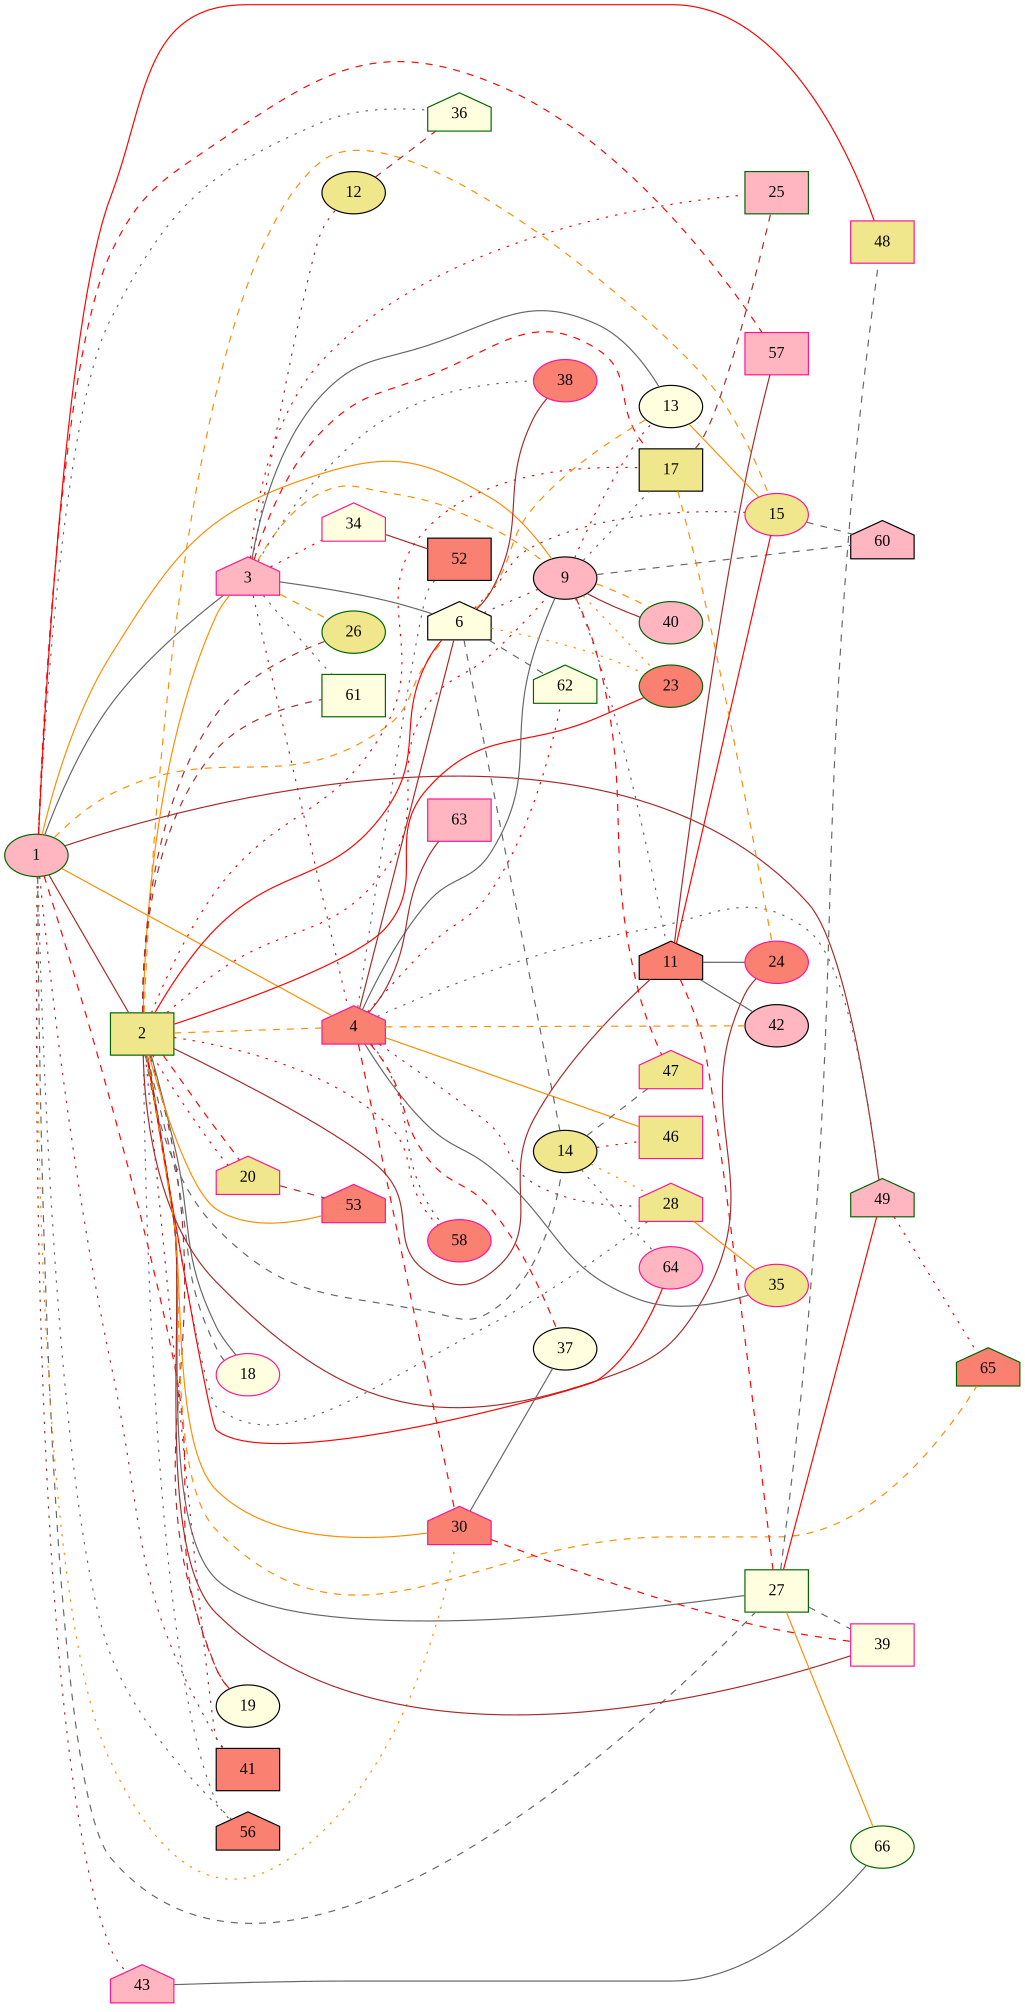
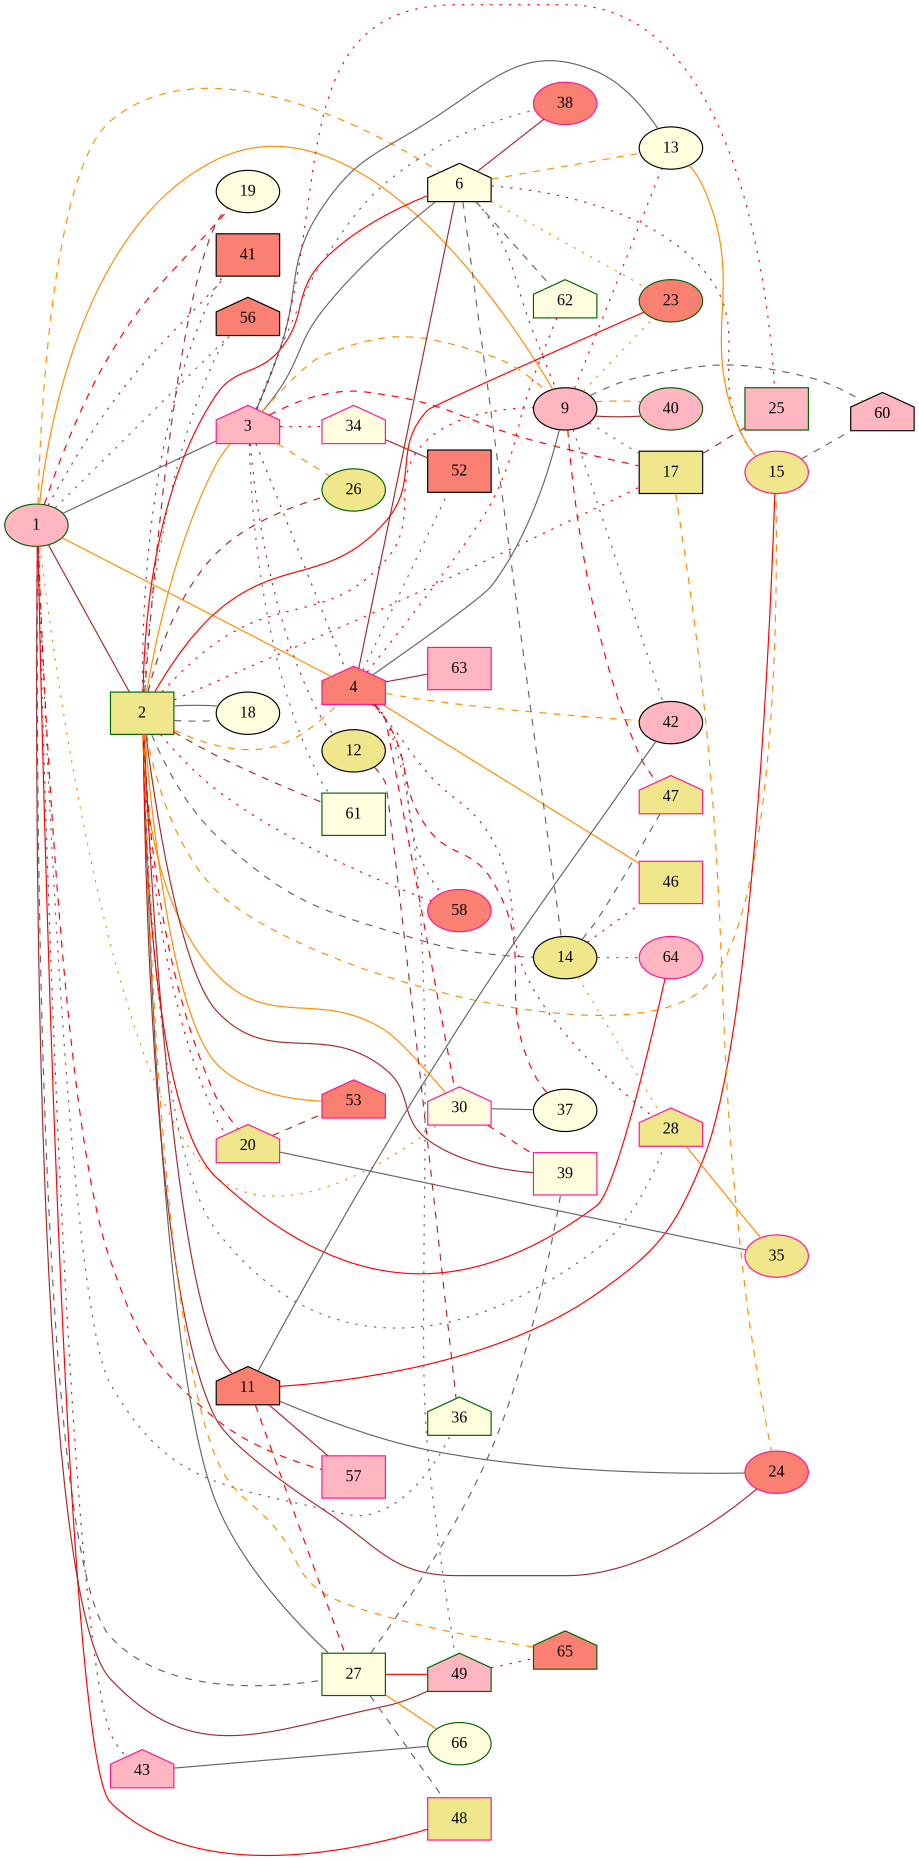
  graph {
    fontname="Liberation Serif"
    rankdir=LR
    node [color=deeppink fillcolor=lightpink fontname="Liberation Serif" shape=ellipse style=filled]
    edge [color=gray40 fontname="Liberation Serif" style=solid]
    1 [color=darkgreen super="+10"]
    2 [color=darkgreen fillcolor=khaki shape=box super="+5"]
    3 [shape=house super="+7"]
    4 [fillcolor=salmon shape=house super="+8"]
    6 [color=black fillcolor=lightyellow shape=house super="+16"]
    9 [color=black super="+54"]
    19 [color=black fillcolor=lightyellow]
    27 [color=darkgreen fillcolor=lightyellow shape=box super="+45"]
-   30 [fillcolor=salmon shape=house super="+50"]
+   30 [fillcolor=lightyellow shape=house super="+50"]
    36 [color=darkgreen fillcolor=lightyellow shape=house]
    41 [color=black fillcolor=salmon shape=box]
    43 [shape=house]
    48 [fillcolor=khaki shape=box]
    49 [color=darkgreen shape=house super="+59"]
    56 [color=black fillcolor=salmon shape=house]
    57 [shape=box]
    11 [color=black fillcolor=salmon shape=house super="+21"]
    14 [color=black fillcolor=khaki super="+33"]
    15 [fillcolor=khaki super="+32"]
    17 [color=black fillcolor=khaki shape=box super="+22"]
-   18 [fillcolor=lightyellow]
+   18 [color=black fillcolor=lightyellow]
    20 [fillcolor=khaki shape=house]
    23 [color=darkgreen fillcolor=salmon super="+55"]
    24 [fillcolor=salmon super="+51"]
    26 [color=darkgreen fillcolor=khaki]
    28 [fillcolor=khaki shape=house]
    39 [fillcolor=lightyellow shape=box super="+44"]
    53 [fillcolor=salmon shape=house]
    58 [fillcolor=salmon]
    61 [color=darkgreen fillcolor=lightyellow shape=box]
    64
    65 [color=darkgreen fillcolor=salmon shape=house]
    34 [fillcolor=lightyellow shape=house]
    12 [color=black fillcolor=khaki]
    13 [color=black fillcolor=lightyellow super="+29"]
    25 [color=darkgreen shape=box super="+31"]
    38 [fillcolor=salmon]
    35 [fillcolor=khaki]
    37 [color=black fillcolor=lightyellow]
    42 [color=black]
    46 [fillcolor=khaki shape=box]
    52 [color=black fillcolor=salmon shape=box]
    62 [color=darkgreen fillcolor=lightyellow shape=house]
    63 [shape=box]
    40 [color=darkgreen]
    47 [fillcolor=khaki shape=house]
    60 [color=black shape=house]
    66 [color=darkgreen fillcolor=lightyellow]
    1 -- 2 [color=brown weight=4]
    1 -- 3 [weight=4]
    1 -- 4 [color=darkorange weight=4]
    1 -- 6 [color=darkorange style=dashed weight=2]
    1 -- 9 [color=darkorange weight=2]
    1 -- 19 [color=red style=dashed]
    1 -- 27 [style=dashed]
    1 -- 30 [color=darkorange style=dotted]
    1 -- 36 [style=dotted]
    1 -- 41 [color=brown style=dotted]
    1 -- 43 [color=brown style=dotted weight=2]
    1 -- 48 [color=red]
    1 -- 49 [color=brown]
    1 -- 56 [style=dotted]
    1 -- 57 [color=red style=dashed]
    2 -- 3 [color=darkorange weight=4]
    2 -- 4 [color=darkorange style=dashed weight=4]
    2 -- 6 [color=red weight=3]
    2 -- 9 [color=red style=dotted weight=2]
    2 -- 19 [color=brown style=dashed]
    2 -- 27
    2 -- 30 [color=darkorange]
    2 -- 41 [color=brown style=dotted]
    2 -- 56 [style=dotted]
    2 -- 11 [color=brown]
    2 -- 14 [style=dashed]
    2 -- 15 [color=darkorange style=dashed]
    2 -- 17 [color=red style=dotted]
    2 -- 18 [style=dashed]
    2 -- 18
    2 -- 20 [color=red style=dotted]
    2 -- 20 [color=red style=dashed]
    2 -- 23 [color=red]
    2 -- 24 [color=brown]
    2 -- 26 [color=brown style=dashed]
    2 -- 28 [style=dotted]
    2 -- 39 [color=brown]
    2 -- 53 [color=darkorange]
    2 -- 58 [color=red style=dotted]
    2 -- 61 [color=brown style=dashed]
    2 -- 64 [color=red]
    2 -- 65 [color=darkorange style=dashed]
    3 -- 4 [color=brown style=dotted weight=4]
    3 -- 6 [weight=2]
    3 -- 9 [color=darkorange style=dashed weight=3]
    3 -- 17 [color=red style=dashed]
    3 -- 26 [color=darkorange style=dashed]
    3 -- 61 [style=dotted]
    3 -- 34 [color=red style=dotted]
    3 -- 12 [color=brown style=dotted weight=2]
    3 -- 13
    3 -- 25 [color=red style=dotted weight=2]
    3 -- 38 [style=dotted]
    4 -- 6 [color=brown weight=2]
    4 -- 9 [weight=2]
    4 -- 30 [color=red style=dashed]
    4 -- 49 [style=dotted]
    4 -- 28 [color=brown style=dotted]
    4 -- 58 [color=brown style=dotted]
-   4 -- 35
+   20 -- 35
    4 -- 37 [color=red style=dashed]
    4 -- 42 [color=darkorange style=dashed]
    4 -- 46 [color=darkorange]
    4 -- 52 [style=dotted]
    4 -- 62 [color=red style=dotted]
    4 -- 63 [color=brown]
    6 -- 9 [color=brown style=dotted]
    6 -- 14 [style=dashed]
    6 -- 15 [color=brown style=dotted]
    6 -- 23 [color=darkorange style=dotted]
    6 -- 13 [color=darkorange style=dashed]
    6 -- 38 [color=brown]
    6 -- 62 [style=dashed]
-   9 -- 11 [style=dotted]
+   9 -- 42 [style=dotted]
    9 -- 17 [style=dotted]
    9 -- 23 [color=darkorange style=dotted]
    9 -- 13 [color=red style=dotted]
    9 -- 40 [color=brown]
    9 -- 40 [color=darkorange style=dashed]
    9 -- 47 [color=red style=dashed]
    9 -- 60 [style=dashed]
    27 -- 48 [style=dashed]
    27 -- 49 [color=red]
    27 -- 39 [style=dashed]
    27 -- 66 [color=darkorange]
    30 -- 39 [color=red style=dashed]
    30 -- 37
    43 -- 66
    49 -- 65 [color=red style=dotted]
    11 -- 27 [color=red style=dashed]
    11 -- 57 [color=brown]
    11 -- 15 [color=red]
    11 -- 24
    11 -- 42
    14 -- 28 [color=darkorange style=dotted]
    14 -- 64 [style=dotted]
    14 -- 46 [color=red style=dotted]
    14 -- 47 [style=dashed]
    15 -- 60 [style=dashed]
    17 -- 24 [color=darkorange style=dashed]
    17 -- 25 [color=brown style=dashed]
    20 -- 53 [color=brown style=dashed]
    28 -- 35 [color=darkorange]
    34 -- 52 [color=brown]
    12 -- 36 [color=brown style=dashed]
    13 -- 15 [color=darkorange]
  }
